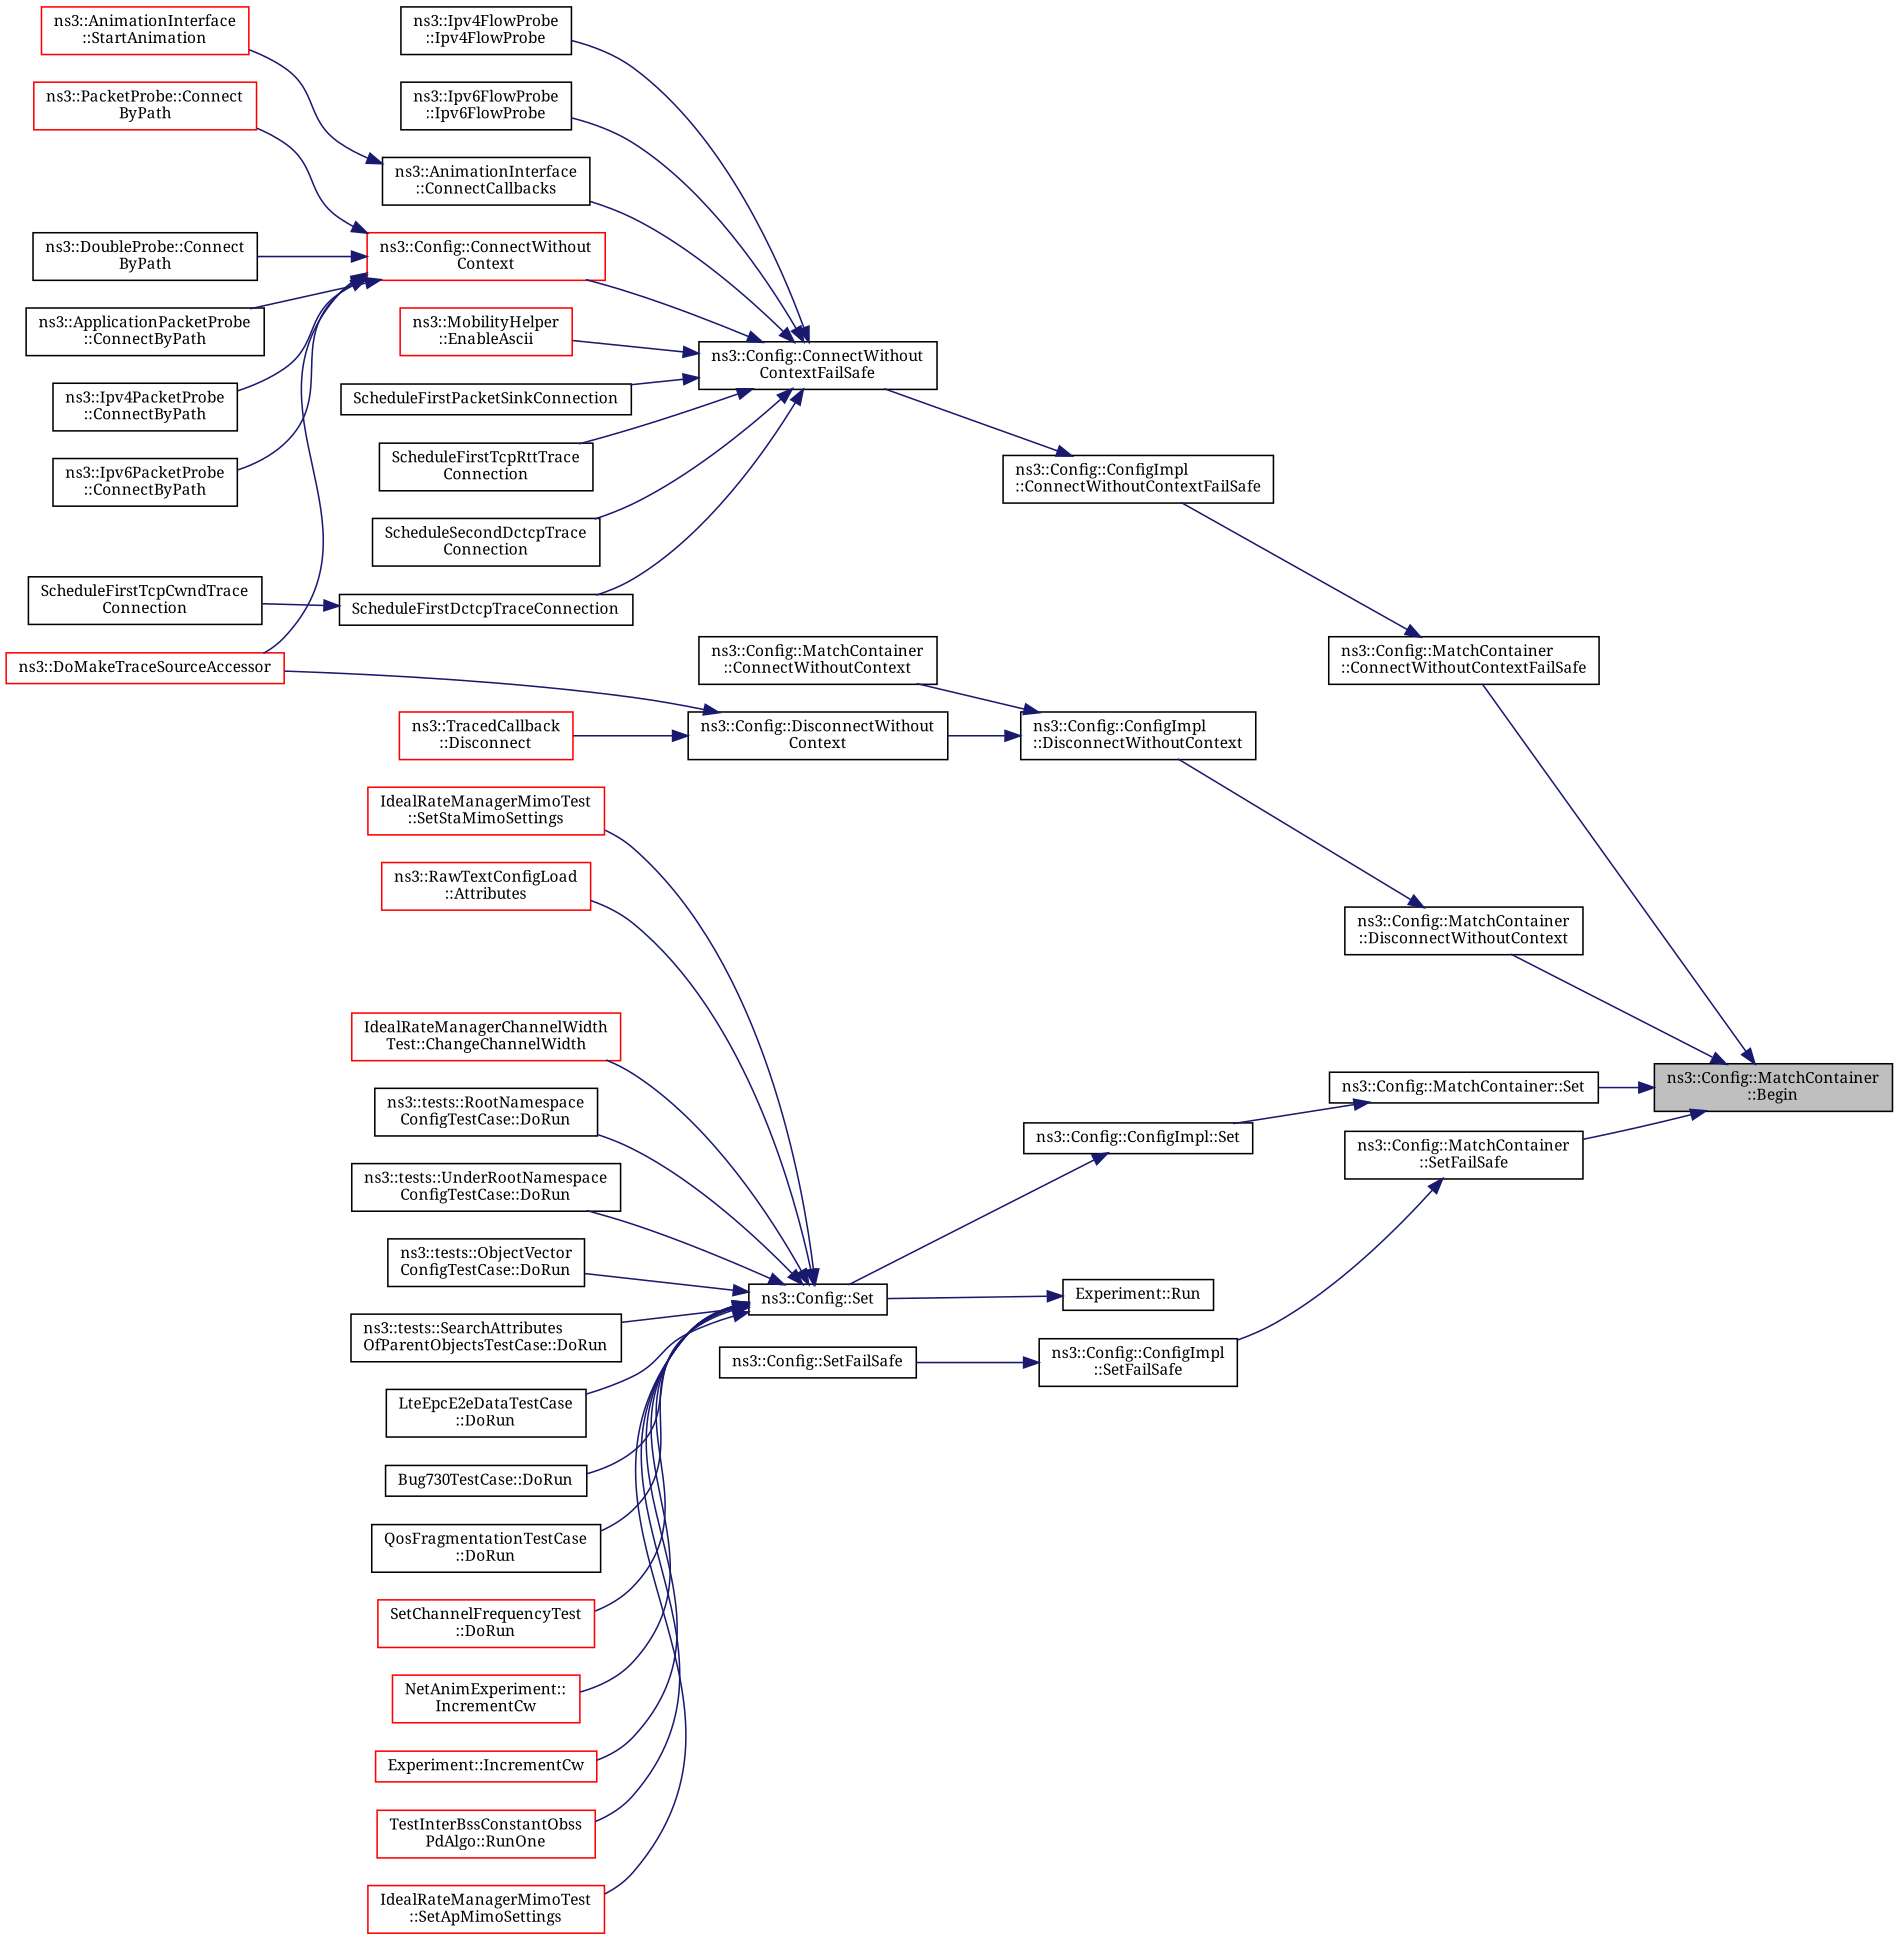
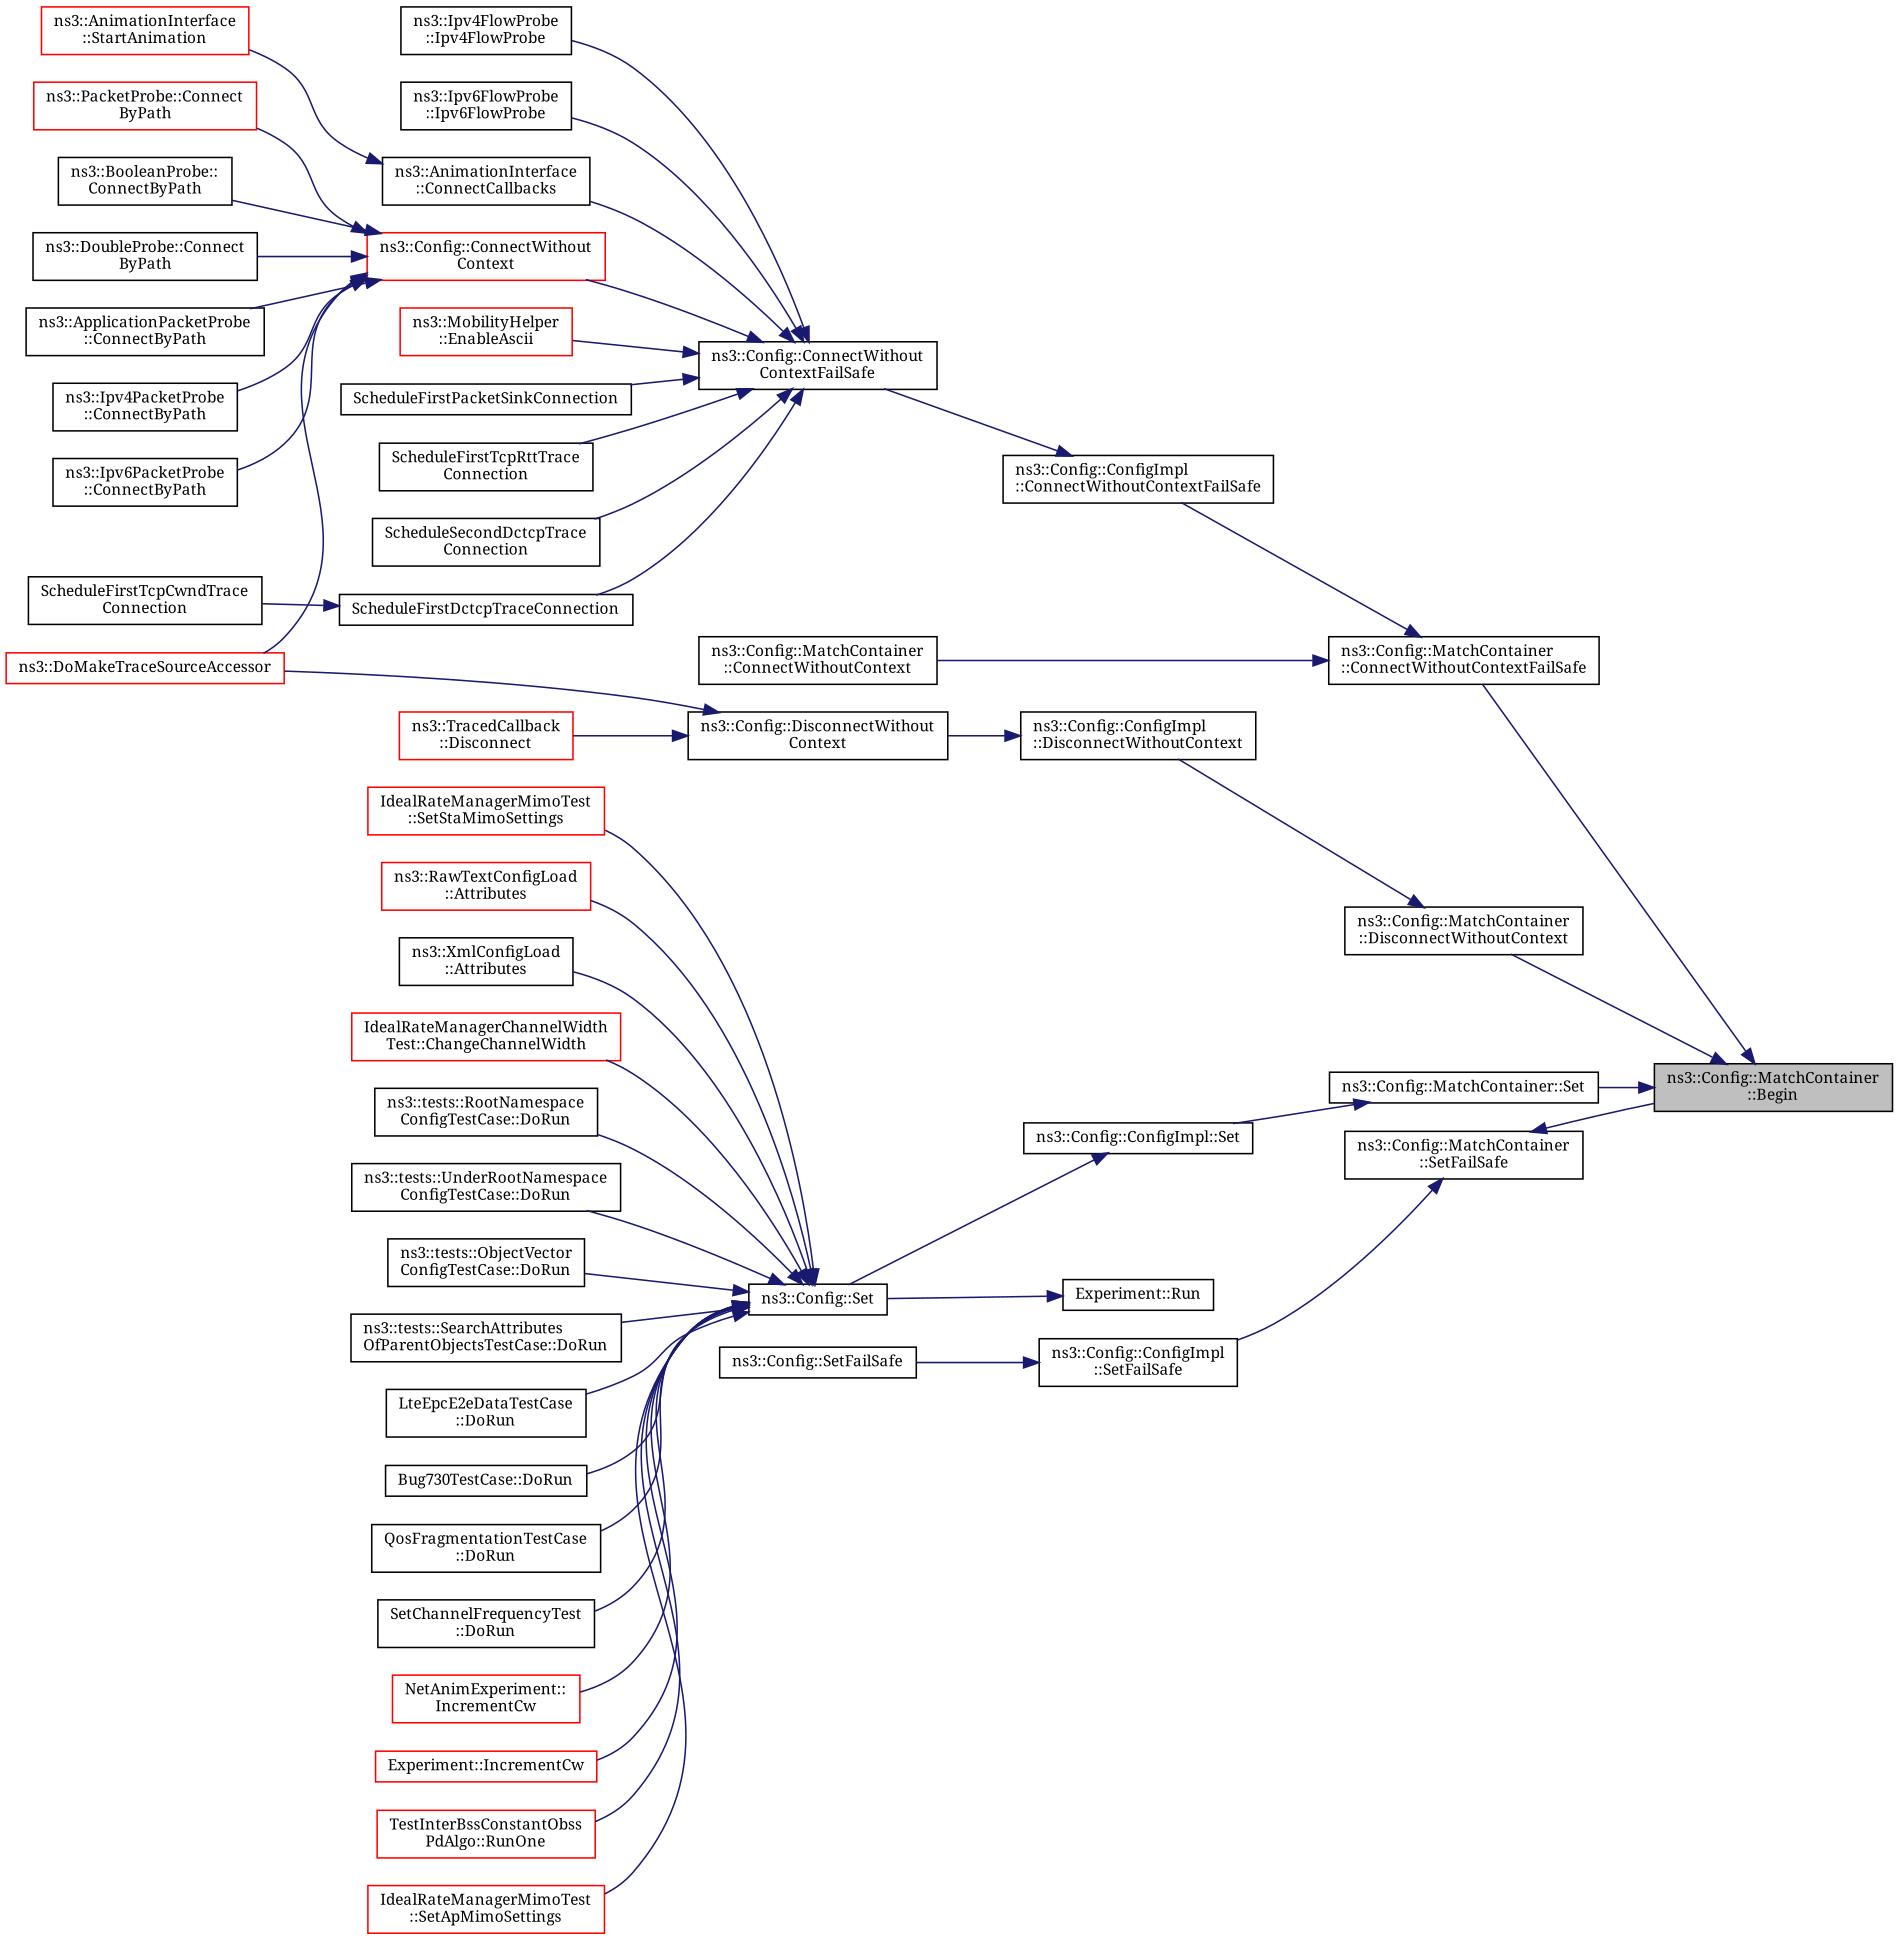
  digraph {
    fontname="Noto Serif"
    rankdir=RL
    node [color=black fillcolor=white fontname="Noto Serif" fontsize=10 shape=record style=filled]
    edge [color=midnightblue dir=back fontname="Noto Serif" fontsize=10 labelfontname=Helvetica labelfontsize=10 style=solid]
    n1 [fillcolor=grey75 fontcolor=black height=0.2 label="ns3::Config::MatchContainer\l::Begin" width=0.4]
    n2 [height=0.2 label="ns3::Config::MatchContainer\l::ConnectWithoutContextFailSafe" width=0.4]
    n3 [height=0.2 label="ns3::Config::MatchContainer\l::DisconnectWithoutContext" width=0.4]
    n4 [height=0.2 label="ns3::Config::MatchContainer::Set" width=0.4]
    n5 [height=0.2 label="ns3::Config::MatchContainer\l::SetFailSafe" width=0.4]
    n6 [height=0.2 label="ns3::Config::MatchContainer\l::ConnectWithoutContext" width=0.4]
    n7 [height=0.2 label="ns3::Config::ConfigImpl\l::ConnectWithoutContextFailSafe" width=0.4]
    n8 [height=0.2 label="ns3::Config::ConfigImpl\l::DisconnectWithoutContext" width=0.4]
    n9 [height=0.2 label="ns3::Config::ConfigImpl::Set" width=0.4]
    n10 [height=0.2 label="ns3::Config::ConfigImpl\l::SetFailSafe" width=0.4]
    n11 [height=0.2 label="ns3::Config::ConnectWithout\lContextFailSafe" width=0.4]
    n12 [height=0.2 label="ns3::Ipv4FlowProbe\l::Ipv4FlowProbe" width=0.4]
    n13 [height=0.2 label="ns3::Ipv6FlowProbe\l::Ipv6FlowProbe" width=0.4]
    n14 [height=0.2 label="ns3::AnimationInterface\l::ConnectCallbacks" width=0.4]
    n15 [color=red height=0.2 label="ns3::Config::ConnectWithout\lContext" width=0.4]
    n16 [color=red height=0.2 label="ns3::MobilityHelper\l::EnableAscii" width=0.4]
    n17 [height=0.2 label=ScheduleFirstDctcpTraceConnection width=0.4]
    n18 [height=0.2 label=ScheduleFirstPacketSinkConnection width=0.4]
    n19 [height=0.2 label="ScheduleFirstTcpRttTrace\lConnection" width=0.4]
    n20 [height=0.2 label="ScheduleSecondDctcpTrace\lConnection" width=0.4]
    n21 [color=red height=0.2 label="ns3::AnimationInterface\l::StartAnimation" width=0.4]
    n22 [height=0.2 label="ns3::ApplicationPacketProbe\l::ConnectByPath" width=0.4]
    n23 [height=0.2 label="ns3::Ipv4PacketProbe\l::ConnectByPath" width=0.4]
    n24 [height=0.2 label="ns3::Ipv6PacketProbe\l::ConnectByPath" width=0.4]
    n25 [color=red height=0.2 label="ns3::PacketProbe::Connect\lByPath" width=0.4]
+   n26 [height=0.2 label="ns3::BooleanProbe::\lConnectByPath" width=0.4]
    n27 [height=0.2 label="ns3::DoubleProbe::Connect\lByPath" width=0.4]
    n28 [color=red height=0.2 label="ns3::DoMakeTraceSourceAccessor" width=0.4]
    n29 [height=0.2 label="ScheduleFirstTcpCwndTrace\lConnection" width=0.4]
    n30 [height=0.2 label="ns3::Config::DisconnectWithout\lContext" width=0.4]
    n31 [color=red height=0.2 label="ns3::TracedCallback\l::Disconnect" width=0.4]
    n32 [height=0.2 label="ns3::Config::Set" width=0.4]
    n33 [color=red height=0.2 label="ns3::RawTextConfigLoad\l::Attributes" width=0.4]
+   n34 [height=0.2 label="ns3::XmlConfigLoad\l::Attributes" width=0.4]
    n35 [color=red height=0.2 label="IdealRateManagerChannelWidth\lTest::ChangeChannelWidth" width=0.4]
    n36 [height=0.2 label="ns3::tests::RootNamespace\lConfigTestCase::DoRun" width=0.4]
    n37 [height=0.2 label="ns3::tests::UnderRootNamespace\lConfigTestCase::DoRun" width=0.4]
    n38 [height=0.2 label="ns3::tests::ObjectVector\lConfigTestCase::DoRun" width=0.4]
    n39 [height=0.2 label="ns3::tests::SearchAttributes\lOfParentObjectsTestCase::DoRun" width=0.4]
    n40 [height=0.2 label="LteEpcE2eDataTestCase\l::DoRun" width=0.4]
    n41 [height=0.2 label="Bug730TestCase::DoRun" width=0.4]
    n42 [height=0.2 label="QosFragmentationTestCase\l::DoRun" width=0.4]
-   n43 [color=red height=0.2 label="SetChannelFrequencyTest\l::DoRun" width=0.4]
+   n43 [height=0.2 label="SetChannelFrequencyTest\l::DoRun" width=0.4]
    n44 [color=red height=0.2 label="NetAnimExperiment::\lIncrementCw" width=0.4]
    n45 [color=red height=0.2 label="Experiment::IncrementCw" width=0.4]
    n46 [color=red height=0.2 label="TestInterBssConstantObss\lPdAlgo::RunOne" width=0.4]
    n47 [color=red height=0.2 label="IdealRateManagerMimoTest\l::SetApMimoSettings" width=0.4]
    n48 [color=red height=0.2 label="IdealRateManagerMimoTest\l::SetStaMimoSettings" width=0.4]
    n49 [height=0.2 label="Experiment::Run" width=0.4]
    n50 [height=0.2 label="ns3::Config::SetFailSafe" width=0.4]
    n1 -> n2
    n1 -> n3
    n1 -> n4
-   n1 -> n5
-   n8 -> n6
+   n5 -> n1
+   n2 -> n6
    n2 -> n7
    n3 -> n8
    n4 -> n9
    n5 -> n10
    n7 -> n11
    n8 -> n30
    n9 -> n32
    n10 -> n50
    n11 -> n12
    n11 -> n13
    n11 -> n14
    n11 -> n15
    n11 -> n16
    n11 -> n17
    n11 -> n18
    n11 -> n19
    n11 -> n20
    n14 -> n21
    n15 -> n22
    n15 -> n23
    n15 -> n24
    n15 -> n25
+   n15 -> n26
    n15 -> n27
    n15 -> n28
    n17 -> n29
    n30 -> n28
    n30 -> n31
    n32 -> n33
+   n32 -> n34
    n32 -> n35
    n32 -> n36
    n32 -> n37
    n32 -> n38
    n32 -> n39
    n32 -> n40
    n32 -> n41
    n32 -> n42
    n32 -> n43
    n32 -> n44
    n32 -> n45
    n32 -> n46
    n32 -> n47
    n32 -> n48
    n49 -> n32
  }
